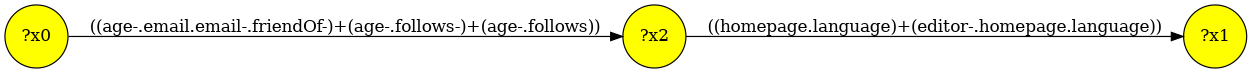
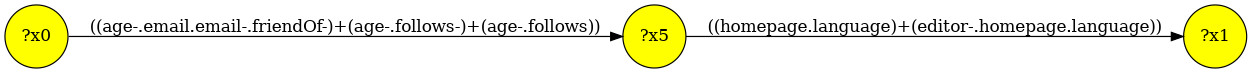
  digraph {
    rankdir=LR
    node [fillcolor=yellow shape=circle style="filled,"]
-   n1 [label="?x2"]
+   n1 [label="?x5"]
    n2 [label="?x1"]
    n3 [label="?x0"]
    n1 -> n2 [label="((homepage.language)+(editor-.homepage.language))"]
    n3 -> n1 [label="((age-.email.email-.friendOf-)+(age-.follows-)+(age-.follows))"]
  }
